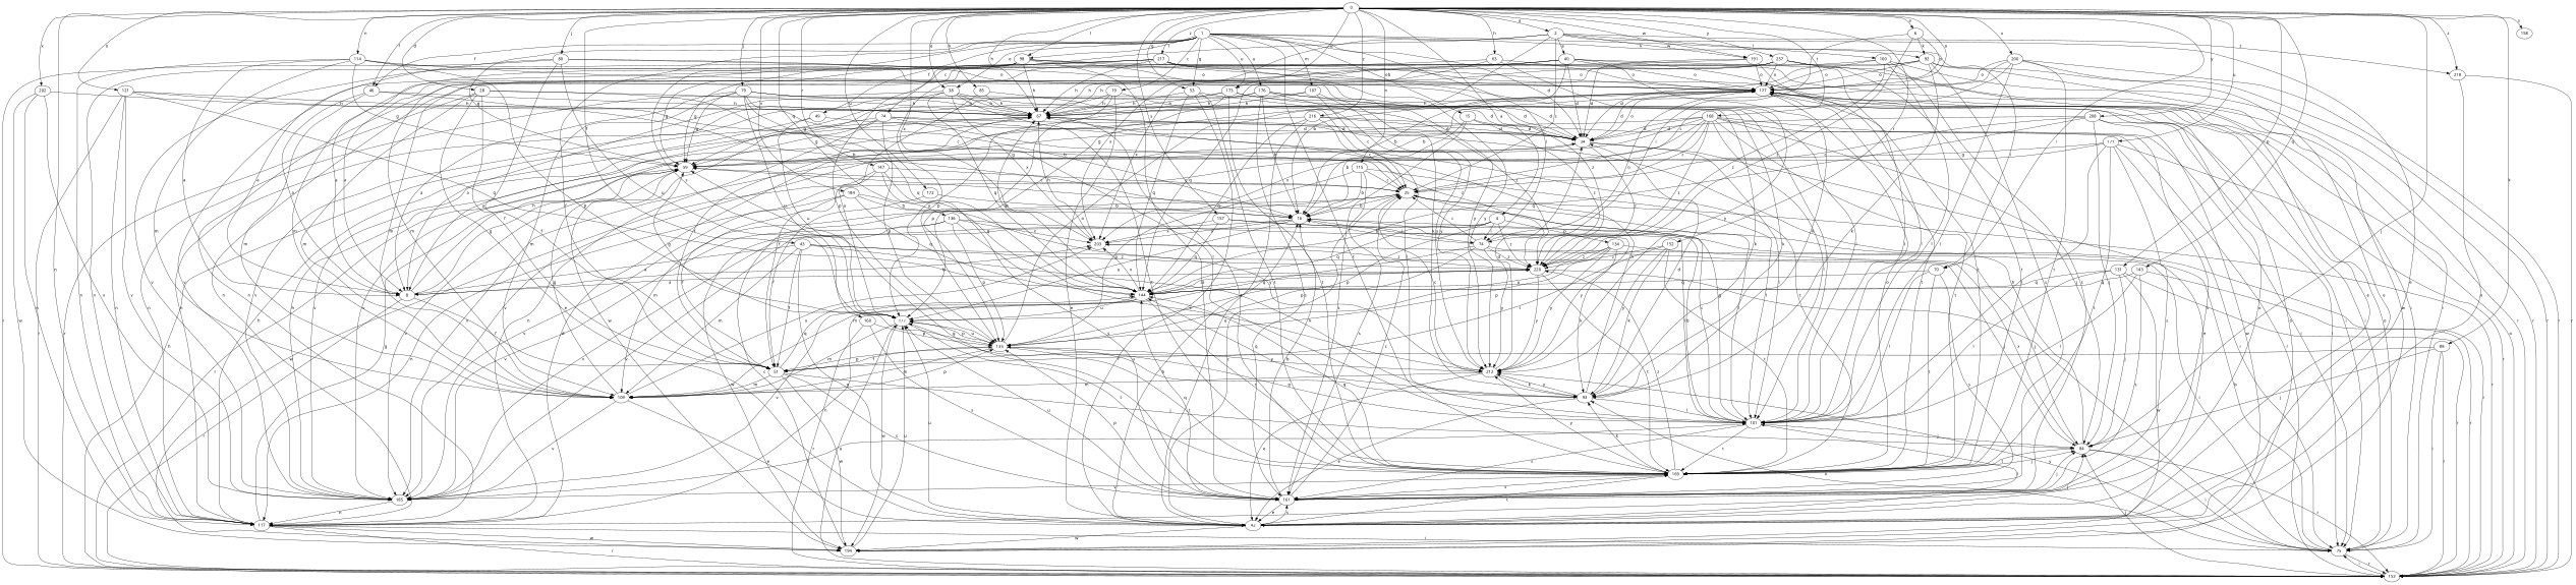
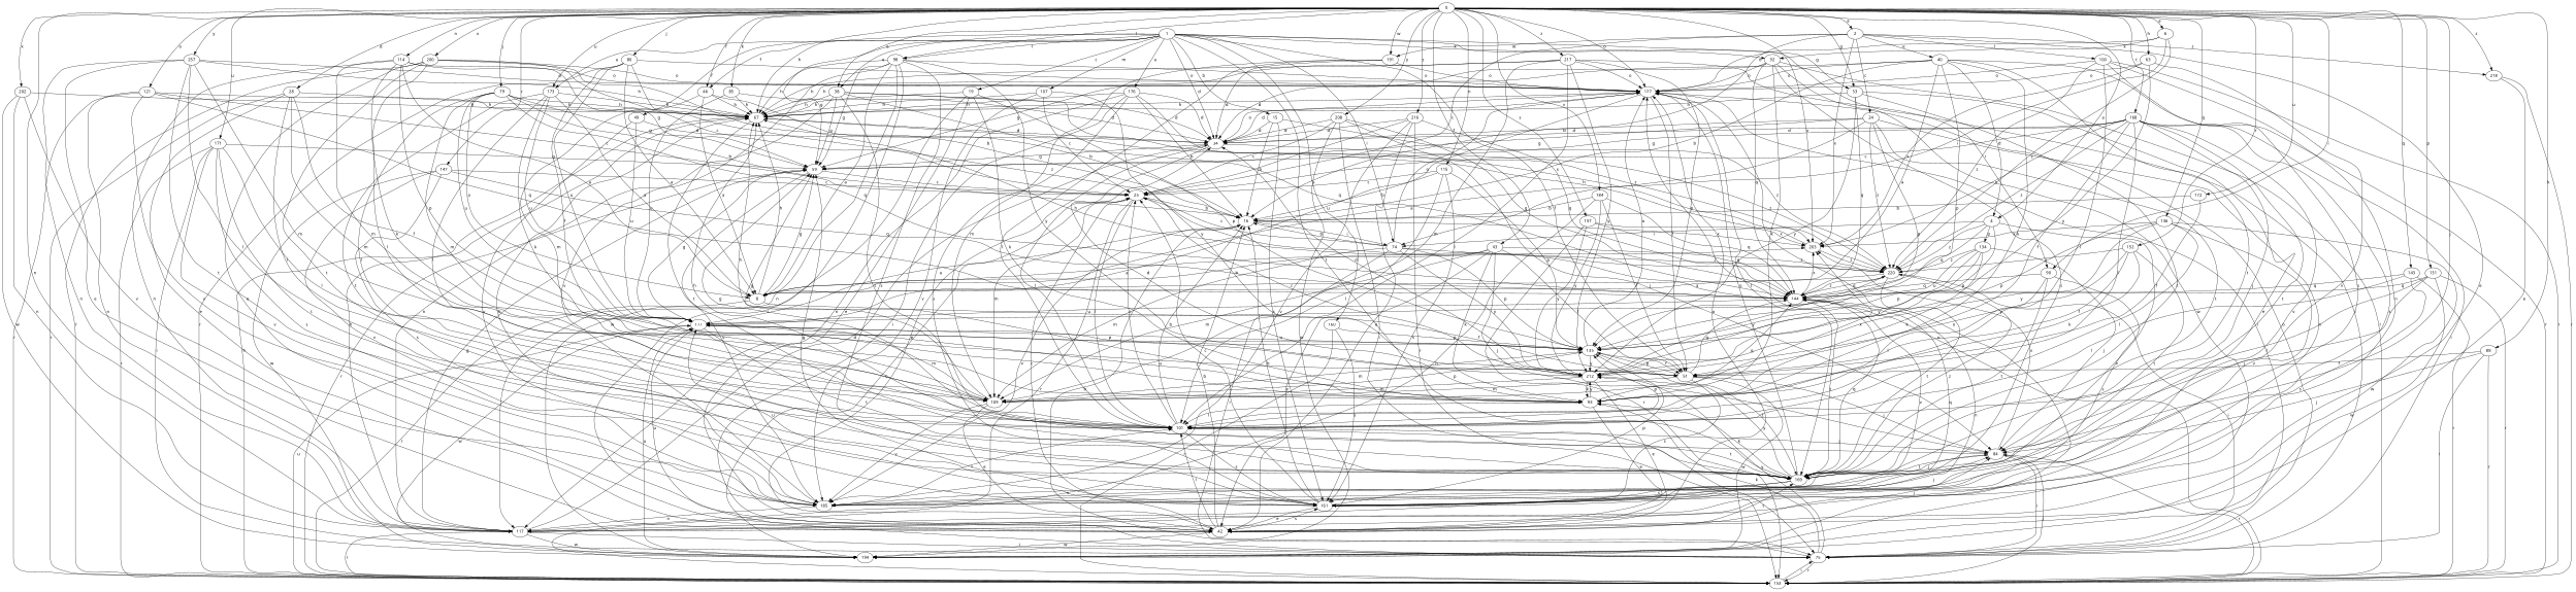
  strict digraph {
    fontname="Noto Sans"
    node [fontname="Noto Sans"]
    edge [fontname="Noto Sans"]
    0
    2
    4
    6
    28
    38
    43
    46
    53
    63
    67
-   70
+   70 [label=90]
    79
    80
    84
    85
    88
    98
    114
    115
    117
    121
    127
    131
    136
    143
    147
    152
    157
-   158
    168
    171
    172
    173
    184
    191
    200
    202
    203
    n40 [label=257]
    208
    216
    217
    218
    16
    24
    25
    40
    42
    100
    74
    134
    135
    144
    185
    220
    92
    51
    153
    101
    109
    34
    59
    169
    8
    93
    212
    161
    177
    75
    194
    1
    15
    19
    49
    107
    160
    176
    0 -> 2 [label=a]
    0 -> 4 [label=a]
    0 -> 6 [label=a]
    0 -> 28 [label=d]
    0 -> 38 [label=e]
    0 -> 43 [label=f]
    0 -> 46 [label=f]
    0 -> 53 [label=g]
    0 -> 63 [label=h]
    0 -> 67 [label=h]
    0 -> 70 [label=i]
    0 -> 79 [label=j]
    0 -> 80 [label=j]
    0 -> 84 [label=j]
    0 -> 85 [label=k]
    0 -> 88 [label=k]
    0 -> 98 [label=l]
    0 -> 114 [label=n]
    0 -> 115 [label=n]
    0 -> 117 [label=n]
    0 -> 121 [label=o]
    0 -> 127 [label=o]
    0 -> 131 [label=p]
    0 -> 136 [label=q]
    0 -> 143 [label=q]
    0 -> 147 [label=r]
    0 -> 152 [label=r]
    0 -> 157 [label=s]
-   0 -> 158 [label=s]
    0 -> 168 [label=t]
    0 -> 171 [label=u]
    0 -> 172 [label=u]
    0 -> 173 [label=u]
    0 -> 184 [label=v]
    0 -> 191 [label=w]
    0 -> 200 [label=x]
    0 -> 202 [label=x]
    0 -> 203 [label=x]
    0 -> n40 [label=y]
    0 -> 208 [label=y]
    0 -> 216 [label=z]
    0 -> 217 [label=z]
    0 -> 218 [label=z]
    2 -> 191 [label=w]
    2 -> 203 [label=x]
    2 -> 218 [label=z]
    2 -> 16 [label=b]
    2 -> 24 [label=c]
    2 -> 25 [label=c]
    2 -> 40 [label=e]
    2 -> 42 [label=e]
    2 -> 100 [label=l]
    4 -> 74 [label=i]
    4 -> 134 [label=p]
    4 -> 135 [label=p]
    4 -> 144 [label=q]
    4 -> 185 [label=v]
    4 -> 220 [label=z]
    6 -> 127 [label=o]
    6 -> 74 [label=i]
    6 -> 220 [label=z]
    6 -> 92 [label=k]
    28 -> 67 [label=h]
    28 -> 42 [label=e]
    28 -> 51 [label=f]
    28 -> 153 [label=r]
    28 -> 101 [label=l]
    28 -> 109 [label=m]
    38 -> 67 [label=h]
    38 -> 117 [label=n]
    38 -> 203 [label=x]
    38 -> 144 [label=q]
    38 -> 34 [label=d]
    38 -> 59 [label=g]
    38 -> 169 [label=t]
    43 -> 84 [label=j]
    43 -> 42 [label=e]
    43 -> 220 [label=z]
    43 -> 51 [label=f]
    43 -> 109 [label=m]
    43 -> 8 [label=a]
    43 -> 93 [label=k]
    46 -> 67 [label=h]
    46 -> 16 [label=b]
    46 -> 109 [label=m]
    46 -> 8 [label=a]
    53 -> 67 [label=h]
    53 -> 42 [label=e]
    53 -> 144 [label=q]
    53 -> 169 [label=t]
    53 -> 212 [label=y]
    63 -> 127 [label=o]
    63 -> 203 [label=x]
    63 -> 185 [label=v]
    63 -> 212 [label=y]
    67 -> 34 [label=d]
    67 -> 169 [label=t]
    70 -> 144 [label=q]
    70 -> 101 [label=l]
    70 -> 169 [label=t]
    70 -> 161 [label=s]
    79 -> 67 [label=h]
    79 -> 16 [label=b]
    79 -> 144 [label=q]
    79 -> 101 [label=l]
    79 -> 109 [label=m]
    79 -> 59 [label=g]
    79 -> 8 [label=a]
    79 -> 177 [label=u]
    80 -> 127 [label=o]
    80 -> 220 [label=z]
    80 -> 51 [label=f]
    80 -> 153 [label=r]
    80 -> 8 [label=a]
    80 -> 177 [label=u]
    84 -> 67 [label=h]
    84 -> 203 [label=x]
    84 -> 153 [label=r]
    84 -> 169 [label=t]
    84 -> 75 [label=i]
    85 -> 67 [label=h]
    85 -> 34 [label=d]
    85 -> 177 [label=u]
    88 -> 84 [label=j]
    88 -> 51 [label=f]
    88 -> 153 [label=r]
    88 -> 75 [label=i]
    98 -> 67 [label=h]
    98 -> 117 [label=n]
    98 -> 127 [label=o]
    98 -> 185 [label=v]
    98 -> 59 [label=g]
    98 -> 8 [label=a]
    98 -> 212 [label=y]
    98 -> 161 [label=s]
    98 -> 75 [label=i]
    114 -> 117 [label=n]
    114 -> 127 [label=o]
    114 -> 135 [label=p]
    114 -> 109 [label=m]
    114 -> 59 [label=g]
    114 -> 8 [label=a]
    114 -> 93 [label=k]
    115 -> 16 [label=b]
    115 -> 25 [label=c]
    115 -> 135 [label=p]
    115 -> 101 [label=l]
    115 -> 161 [label=s]
    117 -> 67 [label=h]
    117 -> 84 [label=j]
    117 -> 153 [label=r]
    117 -> 34 [label=d]
    117 -> 59 [label=g]
    117 -> 75 [label=i]
    117 -> 194 [label=w]
    121 -> 67 [label=h]
    121 -> 117 [label=n]
    121 -> 25 [label=c]
    121 -> 144 [label=q]
    121 -> 185 [label=v]
    121 -> 153 [label=r]
    127 -> 67 [label=h]
    127 -> 51 [label=f]
    127 -> 34 [label=d]
    127 -> 169 [label=t]
    127 -> 177 [label=u]
    127 -> 75 [label=i]
    131 -> 84 [label=j]
    131 -> 144 [label=q]
    131 -> 153 [label=r]
    131 -> 101 [label=l]
    131 -> 194 [label=w]
    136 -> 203 [label=x]
    136 -> 135 [label=p]
    136 -> 185 [label=v]
    136 -> 101 [label=l]
    136 -> 212 [label=y]
    136 -> 194 [label=w]
    143 -> 144 [label=q]
    143 -> 153 [label=r]
    143 -> 101 [label=l]
    143 -> 161 [label=s]
    147 -> 25 [label=c]
    147 -> 144 [label=q]
    147 -> 185 [label=v]
    147 -> 161 [label=s]
    147 -> 194 [label=w]
    152 -> 220 [label=z]
-   152 -> 51 [label=t]
+   152 -> 51 [label=f]
    152 -> 169 [label=t]
    152 -> 93 [label=k]
    152 -> 212 [label=y]
    157 -> 203 [label=x]
    157 -> 144 [label=q]
    157 -> 153 [label=r]
    157 -> 212 [label=y]
    168 -> 84 [label=j]
    168 -> 203 [label=x]
    168 -> 25 [label=c]
    168 -> 185 [label=v]
    168 -> 220 [label=z]
    168 -> 51 [label=f]
    168 -> 101 [label=l]
    168 -> 34 [label=d]
    168 -> 59 [label=g]
    168 -> 169 [label=t]
    168 -> 161 [label=s]
    168 -> 75 [label=i]
    171 -> 185 [label=v]
    171 -> 153 [label=r]
    171 -> 101 [label=l]
    171 -> 59 [label=g]
    171 -> 169 [label=t]
    171 -> 161 [label=s]
    171 -> 75 [label=i]
    172 -> 16 [label=b]
    172 -> 51 [label=f]
    173 -> 67 [label=h]
    173 -> 101 [label=l]
    173 -> 169 [label=t]
    173 -> 8 [label=a]
    173 -> 93 [label=k]
    173 -> 177 [label=u]
    184 -> 117 [label=n]
    184 -> 16 [label=b]
    184 -> 144 [label=q]
    184 -> 51 [label=f]
    184 -> 212 [label=y]
    191 -> 127 [label=o]
    191 -> 101 [label=l]
    191 -> 109 [label=m]
    191 -> 34 [label=d]
    200 -> 127 [label=o]
    200 -> 16 [label=b]
    200 -> 25 [label=c]
    200 -> 42 [label=e]
    200 -> 153 [label=r]
    200 -> 101 [label=l]
    200 -> 169 [label=t]
    202 -> 67 [label=h]
    202 -> 117 [label=n]
    202 -> 185 [label=v]
    202 -> 194 [label=w]
    203 -> 67 [label=h]
    203 -> 220 [label=z]
    n40 -> 67 [label=h]
    n40 -> 117 [label=n]
    n40 -> 127 [label=o]
    n40 -> 42 [label=e]
    n40 -> 101 [label=l]
    n40 -> 109 [label=m]
    n40 -> 169 [label=t]
    208 -> 84 [label=j]
    208 -> 25 [label=c]
    208 -> 144 [label=q]
    208 -> 34 [label=d]
    208 -> 75 [label=i]
    208 -> 194 [label=w]
    216 -> 25 [label=c]
    216 -> 42 [label=e]
    216 -> 144 [label=q]
    216 -> 185 [label=v]
    216 -> 153 [label=r]
    216 -> 34 [label=d]
    217 -> 67 [label=h]
    217 -> 127 [label=o]
    217 -> 135 [label=p]
    217 -> 101 [label=l]
    217 -> 109 [label=m]
    217 -> 59 [label=g]
    217 -> 212 [label=y]
    217 -> 75 [label=i]
    218 -> 42 [label=e]
    218 -> 153 [label=r]
    16 -> 203 [label=x]
    16 -> 74 [label=i]
    16 -> 185 [label=v]
    16 -> 177 [label=u]
    24 -> 117 [label=n]
    24 -> 135 [label=p]
    24 -> 220 [label=z]
    24 -> 34 [label=d]
    24 -> 59 [label=g]
    24 -> 169 [label=t]
    24 -> 8 [label=a]
    25 -> 16 [label=b]
    25 -> 153 [label=r]
    25 -> 101 [label=l]
    25 -> 109 [label=m]
    40 -> 67 [label=h]
    40 -> 127 [label=o]
    40 -> 16 [label=b]
    40 -> 135 [label=p]
    40 -> 153 [label=r]
-   40 -> 34 [label=d]
+   40 -> 4 [label=d]
    40 -> 169 [label=t]
    40 -> 8 [label=a]
    40 -> 93 [label=k]
    42 -> 127 [label=o]
    42 -> 16 [label=b]
    42 -> 25 [label=c]
    42 -> 101 [label=l]
    42 -> 169 [label=t]
    42 -> 161 [label=s]
    42 -> 177 [label=u]
    42 -> 194 [label=w]
    100 -> 117 [label=n]
    100 -> 127 [label=o]
    100 -> 220 [label=z]
    100 -> 153 [label=r]
    100 -> 101 [label=l]
    100 -> 161 [label=s]
    74 -> 127 [label=o]
    74 -> 16 [label=b]
    74 -> 25 [label=c]
    74 -> 135 [label=p]
    74 -> 220 [label=z]
    74 -> 109 [label=m]
    74 -> 212 [label=y]
    74 -> 75 [label=i]
    134 -> 84 [label=j]
    134 -> 135 [label=p]
    134 -> 220 [label=z]
    134 -> 93 [label=k]
    134 -> 212 [label=y]
    134 -> 177 [label=u]
    135 -> 127 [label=o]
    135 -> 51 [label=f]
    135 -> 109 [label=m]
    135 -> 169 [label=t]
    135 -> 212 [label=y]
    135 -> 177 [label=u]
    144 -> 67 [label=h]
    144 -> 117 [label=n]
    144 -> 203 [label=x]
    144 -> 185 [label=v]
    144 -> 220 [label=z]
    144 -> 169 [label=t]
    144 -> 177 [label=u]
    185 -> 67 [label=h]
    185 -> 117 [label=n]
    185 -> 101 [label=l]
    220 -> 144 [label=q]
    220 -> 169 [label=t]
    220 -> 8 [label=a]
    220 -> 212 [label=y]
    220 -> 75 [label=i]
    92 -> 127 [label=o]
    92 -> 144 [label=q]
    92 -> 153 [label=r]
    92 -> 34 [label=d]
    92 -> 93 [label=k]
    92 -> 161 [label=s]
    92 -> 194 [label=w]
    51 -> 84 [label=j]
    51 -> 135 [label=p]
    51 -> 144 [label=q]
    51 -> 109 [label=m]
    51 -> 161 [label=s]
    51 -> 194 [label=w]
    153 -> 67 [label=h]
    153 -> 84 [label=j]
    153 -> 127 [label=o]
    153 -> 177 [label=u]
    153 -> 75 [label=i]
    101 -> 84 [label=j]
    101 -> 16 [label=b]
    101 -> 25 [label=c]
    101 -> 135 [label=p]
    101 -> 59 [label=g]
    101 -> 169 [label=t]
    101 -> 161 [label=s]
    109 -> 203 [label=x]
    109 -> 42 [label=e]
    109 -> 135 [label=p]
    109 -> 185 [label=v]
    109 -> 59 [label=g]
    34 -> 127 [label=o]
    34 -> 42 [label=e]
    34 -> 220 [label=z]
    34 -> 101 [label=l]
    34 -> 59 [label=g]
    59 -> 25 [label=c]
    59 -> 185 [label=v]
    59 -> 153 [label=r]
    169 -> 84 [label=j]
    169 -> 127 [label=o]
    169 -> 144 [label=q]
    169 -> 185 [label=v]
    169 -> 220 [label=z]
    169 -> 93 [label=k]
    169 -> 212 [label=y]
    169 -> 161 [label=s]
    8 -> 67 [label=h]
    8 -> 203 [label=b]
    8 -> 51 [label=f]
    8 -> 153 [label=r]
    8 -> 59 [label=g]
    93 -> 67 [label=h]
    93 -> 42 [label=e]
    93 -> 144 [label=q]
    93 -> 101 [label=l]
    93 -> 34 [label=d]
    93 -> 212 [label=y]
    93 -> 177 [label=u]
    212 -> 25 [label=c]
    212 -> 42 [label=e]
    212 -> 109 [label=m]
    212 -> 34 [label=d]
    212 -> 93 [label=k]
    161 -> 84 [label=j]
    161 -> 16 [label=b]
    161 -> 25 [label=c]
    161 -> 42 [label=e]
    161 -> 135 [label=p]
    161 -> 144 [label=q]
    161 -> 59 [label=g]
    161 -> 177 [label=u]
    177 -> 135 [label=p]
    177 -> 109 [label=m]
    177 -> 59 [label=g]
    177 -> 169 [label=t]
    177 -> 194 [label=w]
    75 -> 127 [label=o]
    75 -> 16 [label=b]
    75 -> 153 [label=r]
    75 -> 93 [label=k]
    75 -> 212 [label=y]
    194 -> 127 [label=o]
    194 -> 25 [label=c]
    194 -> 177 [label=u]
    1 -> 38 [label=e]
    1 -> 46 [label=f]
    1 -> 53 [label=g]
    1 -> 70 [label=i]
    1 -> 98 [label=l]
    1 -> 173 [label=u]
    1 -> 74 [label=i]
    1 -> 92 [label=k]
    1 -> 51 [label=f]
    1 -> 34 [label=d]
    1 -> 59 [label=g]
    1 -> 169 [label=t]
    1 -> 15 [label=b]
    1 -> 19 [label=c]
    1 -> 49 [label=f]
    1 -> 107 [label=m]
    1 -> 160 [label=s]
    1 -> 176 [label=u]
    15 -> 16 [label=b]
    15 -> 220 [label=z]
    15 -> 34 [label=d]
    15 -> 161 [label=s]
    19 -> 67 [label=h]
    19 -> 42 [label=e]
    19 -> 135 [label=p]
    19 -> 93 [label=k]
    19 -> 194 [label=w]
    49 -> 185 [label=v]
    49 -> 34 [label=d]
    49 -> 177 [label=u]
    107 -> 67 [label=h]
    107 -> 25 [label=c]
    107 -> 185 [label=v]
    107 -> 212 [label=y]
    160 -> 135 [label=p]
    160 -> 153 [label=r]
    160 -> 161 [label=s]
    176 -> 67 [label=h]
    176 -> 117 [label=n]
    176 -> 16 [label=b]
    176 -> 220 [label=z]
    176 -> 34 [label=d]
    176 -> 161 [label=s]
    176 -> 75 [label=i]
  }
